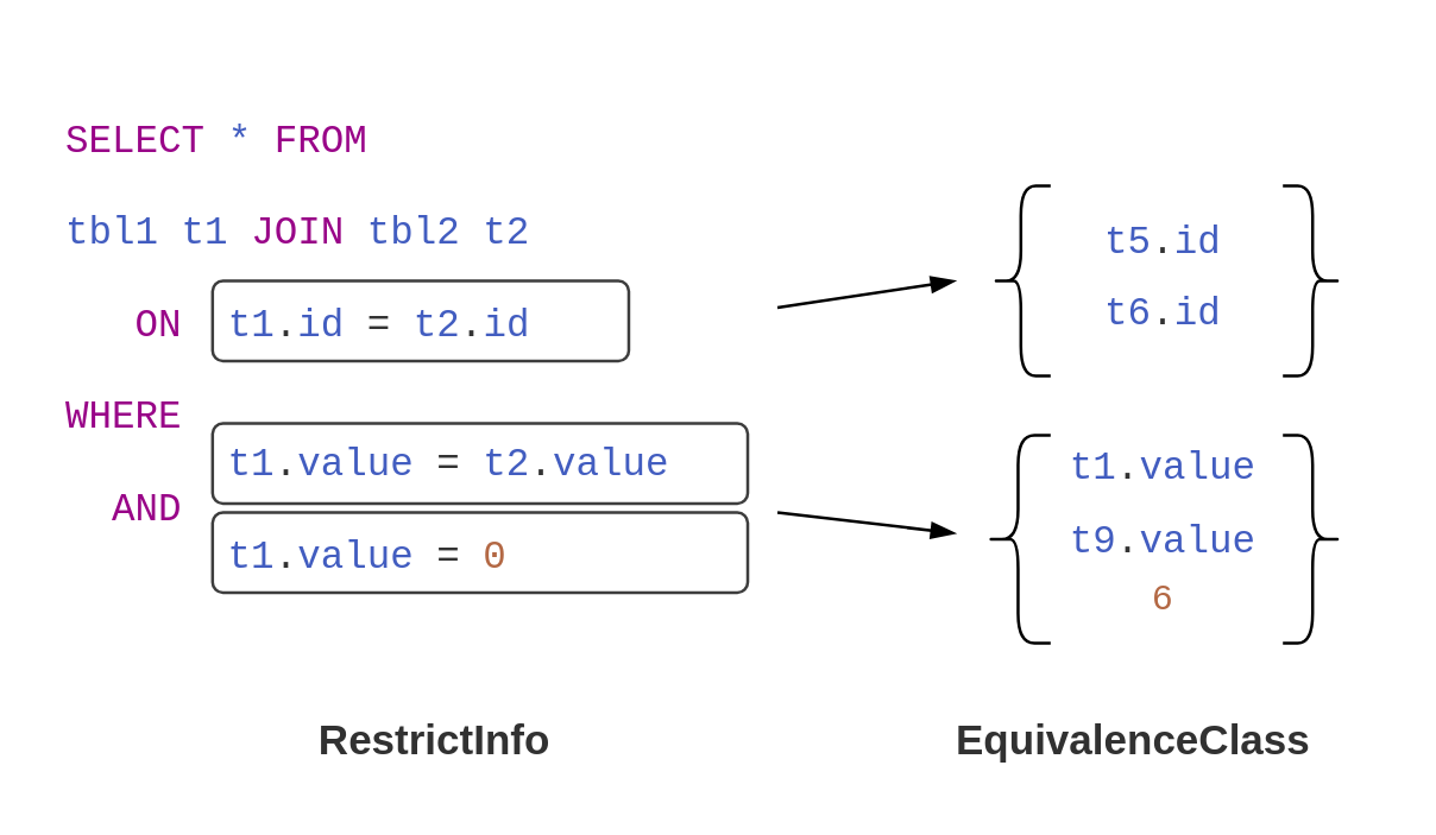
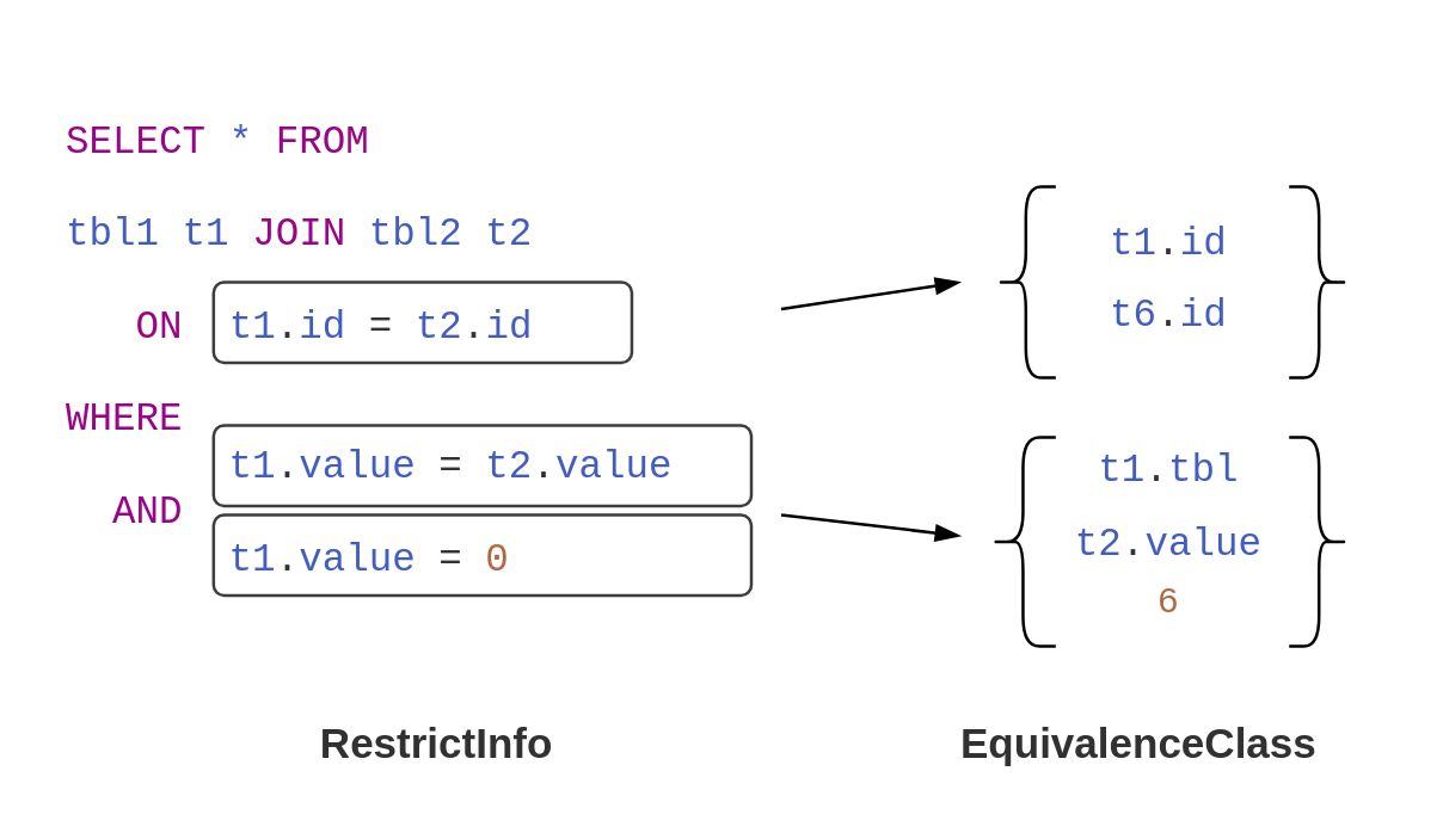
  <mxCell id="0" />
  <mxCell id="1" parent="0" />
  <mxCell id="2" value="&lt;div style=&quot;font-size: 13px;&quot;&gt;&lt;span style=&quot;background-color: initial; font-size: 13px;&quot;&gt;&lt;font style=&quot;font-size: 13px;&quot; color=&quot;#990488&quot;&gt;SELECT&lt;/font&gt;&amp;nbsp;&lt;font style=&quot;font-size: 13px;&quot; color=&quot;#425dc0&quot;&gt;*&lt;/font&gt;&lt;font style=&quot;font-size: 13px;&quot; color=&quot;#990488&quot;&gt;&amp;nbsp;FROM&lt;/font&gt;&lt;/span&gt;&lt;/div&gt;&lt;div style=&quot;font-size: 13px;&quot;&gt;&lt;span style=&quot;background-color: initial; font-size: 13px;&quot;&gt;&lt;font style=&quot;font-size: 13px;&quot; color=&quot;#425dc0&quot;&gt;&lt;br style=&quot;font-size: 13px;&quot;&gt;&lt;/font&gt;&lt;/span&gt;&lt;/div&gt;&lt;div style=&quot;font-size: 13px;&quot;&gt;&lt;span style=&quot;background-color: initial; font-size: 13px;&quot;&gt;&lt;font style=&quot;font-size: 13px;&quot; color=&quot;#425dc0&quot;&gt;tbl1 t1&lt;/font&gt;&lt;font style=&quot;font-size: 13px;&quot; color=&quot;#990488&quot;&gt;&amp;nbsp;&lt;/font&gt;&lt;/span&gt;&lt;span style=&quot;background-color: initial; color: rgb(153, 4, 136);&quot;&gt;JOIN&amp;nbsp;&lt;/span&gt;&lt;span style=&quot;background-color: initial; color: rgb(66, 93, 192);&quot;&gt;tbl2 t2&amp;nbsp;&lt;/span&gt;&lt;/div&gt;&lt;div style=&quot;font-size: 13px;&quot;&gt;&lt;span style=&quot;background-color: initial; font-size: 13px;&quot;&gt;&lt;font color=&quot;#990488&quot;&gt;&lt;br&gt;&lt;/font&gt;&lt;/span&gt;&lt;/div&gt;&lt;div style=&quot;font-size: 13px;&quot;&gt;&lt;span style=&quot;background-color: initial; font-size: 13px;&quot;&gt;&lt;font color=&quot;#990488&quot;&gt;&amp;nbsp; &amp;nbsp;ON&lt;/font&gt;&lt;/span&gt;&lt;span style=&quot;background-color: initial; font-size: 13px; color: rgb(66, 93, 192);&quot;&gt;&amp;nbsp;&amp;nbsp;&lt;/span&gt;&lt;span style=&quot;color: rgb(66, 93, 192); background-color: initial;&quot;&gt;t1&lt;/span&gt;&lt;span style=&quot;color: rgb(51, 51, 51); background-color: initial;&quot;&gt;.&lt;/span&gt;&lt;font style=&quot;background-color: initial;&quot; color=&quot;#425dc0&quot;&gt;id&amp;nbsp;&lt;/font&gt;&lt;font style=&quot;background-color: initial; color: rgb(51, 51, 51);&quot; color=&quot;#333333&quot;&gt;=&amp;nbsp;&lt;/font&gt;&lt;span style=&quot;background-color: initial; color: rgb(66, 93, 192);&quot;&gt;t2&lt;/span&gt;&lt;span style=&quot;background-color: initial; color: rgb(51, 51, 51);&quot;&gt;.&lt;/span&gt;&lt;font style=&quot;background-color: initial;&quot; color=&quot;#425dc0&quot;&gt;id&lt;/font&gt;&lt;/div&gt;&lt;div style=&quot;font-size: 13px;&quot;&gt;&lt;br&gt;&lt;/div&gt;&lt;div style=&quot;color: rgb(51, 51, 51); font-size: 13px;&quot;&gt;&lt;span style=&quot;color: rgb(153, 4, 136);&quot;&gt;WHERE&amp;nbsp;&lt;/span&gt;&lt;/div&gt;&lt;div style=&quot;color: rgb(51, 51, 51); font-size: 13px;&quot;&gt;&lt;span style=&quot;background-color: initial; color: rgb(66, 93, 192);&quot;&gt;&amp;nbsp; &amp;nbsp; &amp;nbsp; &amp;nbsp;t1&lt;/span&gt;&lt;span style=&quot;background-color: initial;&quot;&gt;.&lt;/span&gt;&lt;font style=&quot;background-color: initial;&quot; color=&quot;#425dc0&quot;&gt;value&amp;nbsp;&lt;/font&gt;&lt;font style=&quot;background-color: initial;&quot; color=&quot;#333333&quot;&gt;=&amp;nbsp;&lt;/font&gt;&lt;span style=&quot;background-color: initial; color: rgb(66, 93, 192);&quot;&gt;t2&lt;/span&gt;&lt;span style=&quot;background-color: initial;&quot;&gt;.&lt;/span&gt;&lt;font style=&quot;background-color: initial;&quot; color=&quot;#425dc0&quot;&gt;value&lt;/font&gt;&lt;/div&gt;&lt;div style=&quot;font-size: 13px;&quot;&gt;&lt;span style=&quot;color: rgb(153, 4, 136); background-color: initial;&quot;&gt;&amp;nbsp; AND&lt;/span&gt;&lt;span style=&quot;color: rgb(66, 93, 192); background-color: initial;&quot;&gt;&amp;nbsp;&lt;/span&gt;&lt;/div&gt;&lt;div style=&quot;font-size: 13px;&quot;&gt;&lt;span style=&quot;color: rgb(66, 93, 192); background-color: initial;&quot;&gt;&amp;nbsp; &amp;nbsp; &amp;nbsp; &amp;nbsp;t1&lt;/span&gt;&lt;span style=&quot;color: rgb(51, 51, 51); background-color: initial;&quot;&gt;.&lt;/span&gt;&lt;span style=&quot;color: rgb(66, 93, 192);&quot;&gt;value&lt;/span&gt;&lt;font style=&quot;color: rgb(51, 51, 51); background-color: initial;&quot; color=&quot;#425dc0&quot;&gt;&amp;nbsp;&lt;/font&gt;&lt;font style=&quot;color: rgb(51, 51, 51); background-color: initial;&quot; color=&quot;#333333&quot;&gt;= &lt;/font&gt;&lt;font color=&quot;#b36844&quot; style=&quot;background-color: initial;&quot;&gt;0&lt;/font&gt;&lt;span style=&quot;color: rgb(66, 93, 192); background-color: initial;&quot;&gt;&amp;nbsp;&amp;nbsp;&lt;/span&gt;&lt;/div&gt;&lt;div style=&quot;color: rgb(51, 51, 51); font-size: 13px;&quot;&gt;&lt;br&gt;&lt;/div&gt;" style="text;html=1;align=left;verticalAlign=middle;whiteSpace=wrap;rounded=0;fontFamily=Courier New;shadow=0;horizontal=1;spacing=2;fontSize=13;" parent="1" vertex="1"><mxGeometry x="20" y="20" width="391" height="209" as="geometry" /></mxCell>
  <mxCell id="3" value="" style="rounded=1;whiteSpace=wrap;html=1;fillColor=none;align=left;verticalAlign=top;arcSize=13;strokeColor=#3D3D3D;fontColor=#313131;" parent="1" vertex="1"><mxGeometry x="71" y="94" width="140" height="27" as="geometry" /></mxCell>
  <mxCell id="4" value="" style="rounded=1;whiteSpace=wrap;html=1;fillColor=none;align=left;verticalAlign=top;arcSize=13;strokeColor=#3D3D3D;fontColor=#313131;" parent="1" vertex="1"><mxGeometry x="71" y="142" width="180" height="27" as="geometry" /></mxCell>
  <mxCell id="5" value="" style="rounded=1;whiteSpace=wrap;html=1;fillColor=none;align=left;verticalAlign=top;arcSize=13;strokeColor=#3D3D3D;fontColor=#313131;" parent="1" vertex="1"><mxGeometry x="71" y="172" width="180" height="27" as="geometry" /></mxCell>
  <mxCell id="6" value="RestrictInfo" style="text;html=1;align=center;verticalAlign=middle;whiteSpace=wrap;rounded=0;fontSize=14;fontStyle=1;fontColor=#313131;" parent="1" vertex="1"><mxGeometry x="99" y="239" width="94" height="20" as="geometry" /></mxCell>
  <mxCell id="7" value="" style="shape=curlyBracket;whiteSpace=wrap;html=1;rounded=1;labelPosition=left;verticalLabelPosition=middle;align=right;verticalAlign=middle;" parent="1" vertex="1"><mxGeometry x="332.88" y="62" width="20" height="64" as="geometry" /></mxCell>
- <mxCell id="8" value="&lt;span style=&quot;forced-color-adjust: none; font-family: &amp;quot;Courier New&amp;quot;; font-size: 13px; font-style: normal; font-variant-ligatures: normal; font-variant-caps: normal; font-weight: 400; letter-spacing: normal; orphans: 2; text-align: left; text-indent: 0px; text-transform: none; widows: 2; word-spacing: 0px; -webkit-text-stroke-width: 0px; white-space: normal; background-color: initial; text-decoration-thickness: initial; text-decoration-style: initial; text-decoration-color: initial; color: rgb(66, 93, 192);&quot;&gt;t5&lt;/span&gt;&lt;span style=&quot;forced-color-adjust: none; font-family: &amp;quot;Courier New&amp;quot;; font-size: 13px; font-style: normal; font-variant-ligatures: normal; font-variant-caps: normal; font-weight: 400; letter-spacing: normal; orphans: 2; text-align: left; text-indent: 0px; text-transform: none; widows: 2; word-spacing: 0px; -webkit-text-stroke-width: 0px; white-space: normal; background-color: initial; text-decoration-thickness: initial; text-decoration-style: initial; text-decoration-color: initial; color: rgb(51, 51, 51);&quot;&gt;.&lt;/span&gt;&lt;font style=&quot;forced-color-adjust: none; font-family: &amp;quot;Courier New&amp;quot;; font-size: 13px; font-style: normal; font-variant-ligatures: normal; font-variant-caps: normal; font-weight: 400; letter-spacing: normal; orphans: 2; text-align: left; text-indent: 0px; text-transform: none; widows: 2; word-spacing: 0px; -webkit-text-stroke-width: 0px; white-space: normal; background-color: initial; text-decoration-thickness: initial; text-decoration-style: initial; text-decoration-color: initial;&quot; color=&quot;#425dc0&quot;&gt;id&lt;/font&gt;" style="text;html=1;align=center;verticalAlign=middle;whiteSpace=wrap;rounded=0;" vertex="1" parent="1"><mxGeometry x="361" y="66" width="60" height="30" as="geometry" /></mxCell>
+ <mxCell id="8" value="&lt;span style=&quot;forced-color-adjust: none; font-family: &amp;quot;Courier New&amp;quot;; font-size: 13px; font-style: normal; font-variant-ligatures: normal; font-variant-caps: normal; font-weight: 400; letter-spacing: normal; orphans: 2; text-align: left; text-indent: 0px; text-transform: none; widows: 2; word-spacing: 0px; -webkit-text-stroke-width: 0px; white-space: normal; background-color: initial; text-decoration-thickness: initial; text-decoration-style: initial; text-decoration-color: initial; color: rgb(66, 93, 192);&quot;&gt;t1&lt;/span&gt;&lt;span style=&quot;forced-color-adjust: none; font-family: &amp;quot;Courier New&amp;quot;; font-size: 13px; font-style: normal; font-variant-ligatures: normal; font-variant-caps: normal; font-weight: 400; letter-spacing: normal; orphans: 2; text-align: left; text-indent: 0px; text-transform: none; widows: 2; word-spacing: 0px; -webkit-text-stroke-width: 0px; white-space: normal; background-color: initial; text-decoration-thickness: initial; text-decoration-style: initial; text-decoration-color: initial; color: rgb(51, 51, 51);&quot;&gt;.&lt;/span&gt;&lt;font style=&quot;forced-color-adjust: none; font-family: &amp;quot;Courier New&amp;quot;; font-size: 13px; font-style: normal; font-variant-ligatures: normal; font-variant-caps: normal; font-weight: 400; letter-spacing: normal; orphans: 2; text-align: left; text-indent: 0px; text-transform: none; widows: 2; word-spacing: 0px; -webkit-text-stroke-width: 0px; white-space: normal; background-color: initial; text-decoration-thickness: initial; text-decoration-style: initial; text-decoration-color: initial;&quot; color=&quot;#425dc0&quot;&gt;id&lt;/font&gt;" style="text;html=1;align=center;verticalAlign=middle;whiteSpace=wrap;rounded=0;" vertex="1" parent="1"><mxGeometry x="361" y="66" width="60" height="30" as="geometry" /></mxCell>
  <mxCell id="9" value="&lt;span style=&quot;forced-color-adjust: none; font-family: &amp;quot;Courier New&amp;quot;; font-size: 13px; font-style: normal; font-variant-ligatures: normal; font-variant-caps: normal; font-weight: 400; letter-spacing: normal; orphans: 2; text-align: left; text-indent: 0px; text-transform: none; widows: 2; word-spacing: 0px; -webkit-text-stroke-width: 0px; white-space: normal; background-color: initial; text-decoration-thickness: initial; text-decoration-style: initial; text-decoration-color: initial; color: rgb(66, 93, 192);&quot;&gt;t6&lt;/span&gt;&lt;span style=&quot;forced-color-adjust: none; font-family: &amp;quot;Courier New&amp;quot;; font-size: 13px; font-style: normal; font-variant-ligatures: normal; font-variant-caps: normal; font-weight: 400; letter-spacing: normal; orphans: 2; text-align: left; text-indent: 0px; text-transform: none; widows: 2; word-spacing: 0px; -webkit-text-stroke-width: 0px; white-space: normal; background-color: initial; text-decoration-thickness: initial; text-decoration-style: initial; text-decoration-color: initial; color: rgb(51, 51, 51);&quot;&gt;.&lt;/span&gt;&lt;font style=&quot;forced-color-adjust: none; font-family: &amp;quot;Courier New&amp;quot;; font-size: 13px; font-style: normal; font-variant-ligatures: normal; font-variant-caps: normal; font-weight: 400; letter-spacing: normal; orphans: 2; text-align: left; text-indent: 0px; text-transform: none; widows: 2; word-spacing: 0px; -webkit-text-stroke-width: 0px; white-space: normal; background-color: initial; text-decoration-thickness: initial; text-decoration-style: initial; text-decoration-color: initial;&quot; color=&quot;#425dc0&quot;&gt;id&lt;/font&gt;" style="text;html=1;align=center;verticalAlign=middle;whiteSpace=wrap;rounded=0;" vertex="1" parent="1"><mxGeometry x="361" y="90" width="60" height="30" as="geometry" /></mxCell>
  <mxCell id="10" value="" style="shape=curlyBracket;whiteSpace=wrap;html=1;rounded=1;flipH=1;labelPosition=right;verticalLabelPosition=middle;align=left;verticalAlign=middle;" vertex="1" parent="1"><mxGeometry x="431" y="62" width="20" height="64" as="geometry" /></mxCell>
  <mxCell id="11" value="" style="shape=curlyBracket;whiteSpace=wrap;html=1;rounded=1;labelPosition=left;verticalLabelPosition=middle;align=right;verticalAlign=middle;" vertex="1" parent="1"><mxGeometry x="331" y="146" width="21.88" height="70" as="geometry" /></mxCell>
- <mxCell id="12" value="&lt;span style=&quot;forced-color-adjust: none; font-family: &amp;quot;Courier New&amp;quot;; font-size: 13px; font-style: normal; font-variant-ligatures: normal; font-variant-caps: normal; font-weight: 400; letter-spacing: normal; orphans: 2; text-align: left; text-indent: 0px; text-transform: none; widows: 2; word-spacing: 0px; -webkit-text-stroke-width: 0px; white-space: normal; background-color: initial; text-decoration-thickness: initial; text-decoration-style: initial; text-decoration-color: initial; color: rgb(66, 93, 192);&quot;&gt;t1&lt;/span&gt;&lt;span style=&quot;forced-color-adjust: none; font-family: &amp;quot;Courier New&amp;quot;; font-size: 13px; font-style: normal; font-variant-ligatures: normal; font-variant-caps: normal; font-weight: 400; letter-spacing: normal; orphans: 2; text-align: left; text-indent: 0px; text-transform: none; widows: 2; word-spacing: 0px; -webkit-text-stroke-width: 0px; white-space: normal; background-color: initial; text-decoration-thickness: initial; text-decoration-style: initial; text-decoration-color: initial; color: rgb(51, 51, 51);&quot;&gt;.&lt;/span&gt;&lt;font style=&quot;forced-color-adjust: none; font-family: &amp;quot;Courier New&amp;quot;; font-size: 13px; font-style: normal; font-variant-ligatures: normal; font-variant-caps: normal; font-weight: 400; letter-spacing: normal; orphans: 2; text-align: left; text-indent: 0px; text-transform: none; widows: 2; word-spacing: 0px; -webkit-text-stroke-width: 0px; white-space: normal; background-color: initial; text-decoration-thickness: initial; text-decoration-style: initial; text-decoration-color: initial;&quot; color=&quot;#425dc0&quot;&gt;value&lt;/font&gt;" style="text;html=1;align=center;verticalAlign=middle;whiteSpace=wrap;rounded=0;" vertex="1" parent="1"><mxGeometry x="351" y="142" width="80" height="30" as="geometry" /></mxCell>
- <mxCell id="13" value="&lt;span style=&quot;forced-color-adjust: none; font-family: &amp;quot;Courier New&amp;quot;; font-size: 13px; font-style: normal; font-variant-ligatures: normal; font-variant-caps: normal; font-weight: 400; letter-spacing: normal; orphans: 2; text-align: left; text-indent: 0px; text-transform: none; widows: 2; word-spacing: 0px; -webkit-text-stroke-width: 0px; white-space: normal; background-color: initial; text-decoration-thickness: initial; text-decoration-style: initial; text-decoration-color: initial; color: rgb(66, 93, 192);&quot;&gt;t9&lt;/span&gt;&lt;span style=&quot;forced-color-adjust: none; font-family: &amp;quot;Courier New&amp;quot;; font-size: 13px; font-style: normal; font-variant-ligatures: normal; font-variant-caps: normal; font-weight: 400; letter-spacing: normal; orphans: 2; text-align: left; text-indent: 0px; text-transform: none; widows: 2; word-spacing: 0px; -webkit-text-stroke-width: 0px; white-space: normal; background-color: initial; text-decoration-thickness: initial; text-decoration-style: initial; text-decoration-color: initial; color: rgb(51, 51, 51);&quot;&gt;.&lt;/span&gt;&lt;span style=&quot;forced-color-adjust: none; font-family: &amp;quot;Courier New&amp;quot;; font-size: 13px; font-style: normal; font-variant-ligatures: normal; font-variant-caps: normal; font-weight: 400; letter-spacing: normal; orphans: 2; text-align: left; text-indent: 0px; text-transform: none; widows: 2; word-spacing: 0px; -webkit-text-stroke-width: 0px; white-space: normal; background-color: initial; text-decoration-thickness: initial; text-decoration-style: initial; text-decoration-color: initial;&quot;&gt;&lt;font color=&quot;#425dc0&quot;&gt;value&lt;/font&gt;&lt;/span&gt;" style="text;html=1;align=center;verticalAlign=middle;whiteSpace=wrap;rounded=0;" vertex="1" parent="1"><mxGeometry x="351" y="167" width="80" height="30" as="geometry" /></mxCell>
+ <mxCell id="12" value="&lt;span style=&quot;forced-color-adjust: none; font-family: &amp;quot;Courier New&amp;quot;; font-size: 13px; font-style: normal; font-variant-ligatures: normal; font-variant-caps: normal; font-weight: 400; letter-spacing: normal; orphans: 2; text-align: left; text-indent: 0px; text-transform: none; widows: 2; word-spacing: 0px; -webkit-text-stroke-width: 0px; white-space: normal; background-color: initial; text-decoration-thickness: initial; text-decoration-style: initial; text-decoration-color: initial; color: rgb(66, 93, 192);&quot;&gt;t1&lt;/span&gt;&lt;span style=&quot;forced-color-adjust: none; font-family: &amp;quot;Courier New&amp;quot;; font-size: 13px; font-style: normal; font-variant-ligatures: normal; font-variant-caps: normal; font-weight: 400; letter-spacing: normal; orphans: 2; text-align: left; text-indent: 0px; text-transform: none; widows: 2; word-spacing: 0px; -webkit-text-stroke-width: 0px; white-space: normal; background-color: initial; text-decoration-thickness: initial; text-decoration-style: initial; text-decoration-color: initial; color: rgb(51, 51, 51);&quot;&gt;.&lt;/span&gt;&lt;font style=&quot;forced-color-adjust: none; font-family: &amp;quot;Courier New&amp;quot;; font-size: 13px; font-style: normal; font-variant-ligatures: normal; font-variant-caps: normal; font-weight: 400; letter-spacing: normal; orphans: 2; text-align: left; text-indent: 0px; text-transform: none; widows: 2; word-spacing: 0px; -webkit-text-stroke-width: 0px; white-space: normal; background-color: initial; text-decoration-thickness: initial; text-decoration-style: initial; text-decoration-color: initial;&quot; color=&quot;#425dc0&quot;&gt;tbl&lt;/font&gt;" style="text;html=1;align=center;verticalAlign=middle;whiteSpace=wrap;rounded=0;" vertex="1" parent="1"><mxGeometry x="351" y="142" width="80" height="30" as="geometry" /></mxCell>
+ <mxCell id="13" value="&lt;span style=&quot;forced-color-adjust: none; font-family: &amp;quot;Courier New&amp;quot;; font-size: 13px; font-style: normal; font-variant-ligatures: normal; font-variant-caps: normal; font-weight: 400; letter-spacing: normal; orphans: 2; text-align: left; text-indent: 0px; text-transform: none; widows: 2; word-spacing: 0px; -webkit-text-stroke-width: 0px; white-space: normal; background-color: initial; text-decoration-thickness: initial; text-decoration-style: initial; text-decoration-color: initial; color: rgb(66, 93, 192);&quot;&gt;t2&lt;/span&gt;&lt;span style=&quot;forced-color-adjust: none; font-family: &amp;quot;Courier New&amp;quot;; font-size: 13px; font-style: normal; font-variant-ligatures: normal; font-variant-caps: normal; font-weight: 400; letter-spacing: normal; orphans: 2; text-align: left; text-indent: 0px; text-transform: none; widows: 2; word-spacing: 0px; -webkit-text-stroke-width: 0px; white-space: normal; background-color: initial; text-decoration-thickness: initial; text-decoration-style: initial; text-decoration-color: initial; color: rgb(51, 51, 51);&quot;&gt;.&lt;/span&gt;&lt;span style=&quot;forced-color-adjust: none; font-family: &amp;quot;Courier New&amp;quot;; font-size: 13px; font-style: normal; font-variant-ligatures: normal; font-variant-caps: normal; font-weight: 400; letter-spacing: normal; orphans: 2; text-align: left; text-indent: 0px; text-transform: none; widows: 2; word-spacing: 0px; -webkit-text-stroke-width: 0px; white-space: normal; background-color: initial; text-decoration-thickness: initial; text-decoration-style: initial; text-decoration-color: initial;&quot;&gt;&lt;font color=&quot;#425dc0&quot;&gt;value&lt;/font&gt;&lt;/span&gt;" style="text;html=1;align=center;verticalAlign=middle;whiteSpace=wrap;rounded=0;" vertex="1" parent="1"><mxGeometry x="351" y="167" width="80" height="30" as="geometry" /></mxCell>
  <mxCell id="14" value="" style="shape=curlyBracket;whiteSpace=wrap;html=1;rounded=1;flipH=1;labelPosition=right;verticalLabelPosition=middle;align=left;verticalAlign=middle;" vertex="1" parent="1"><mxGeometry x="431" y="146" width="20" height="70" as="geometry" /></mxCell>
  <mxCell id="15" value="EquivalenceClass" style="text;html=1;align=center;verticalAlign=middle;whiteSpace=wrap;rounded=0;fontSize=14;fontStyle=1;fontColor=#313131;" vertex="1" parent="1"><mxGeometry x="301" y="239" width="160" height="20" as="geometry" /></mxCell>
  <mxCell id="16" value="" style="endArrow=blockThin;html=1;rounded=0;endFill=1;" edge="1" parent="1"><mxGeometry width="50" height="50" relative="1" as="geometry"><mxPoint x="261" y="103" as="sourcePoint" /><mxPoint x="321" y="94" as="targetPoint" /></mxGeometry></mxCell>
  <mxCell id="17" value="" style="endArrow=blockThin;html=1;rounded=0;endFill=1;" edge="1" parent="1"><mxGeometry width="50" height="50" relative="1" as="geometry"><mxPoint x="261" y="172" as="sourcePoint" /><mxPoint x="321" y="179" as="targetPoint" /></mxGeometry></mxCell>
  <mxCell id="18" value="&lt;font color=&quot;#b36844&quot;&gt;6&lt;/font&gt;" style="text;html=1;align=center;verticalAlign=middle;whiteSpace=wrap;rounded=0;" vertex="1" parent="1"><mxGeometry x="351" y="186" width="80" height="30" as="geometry" /></mxCell>
